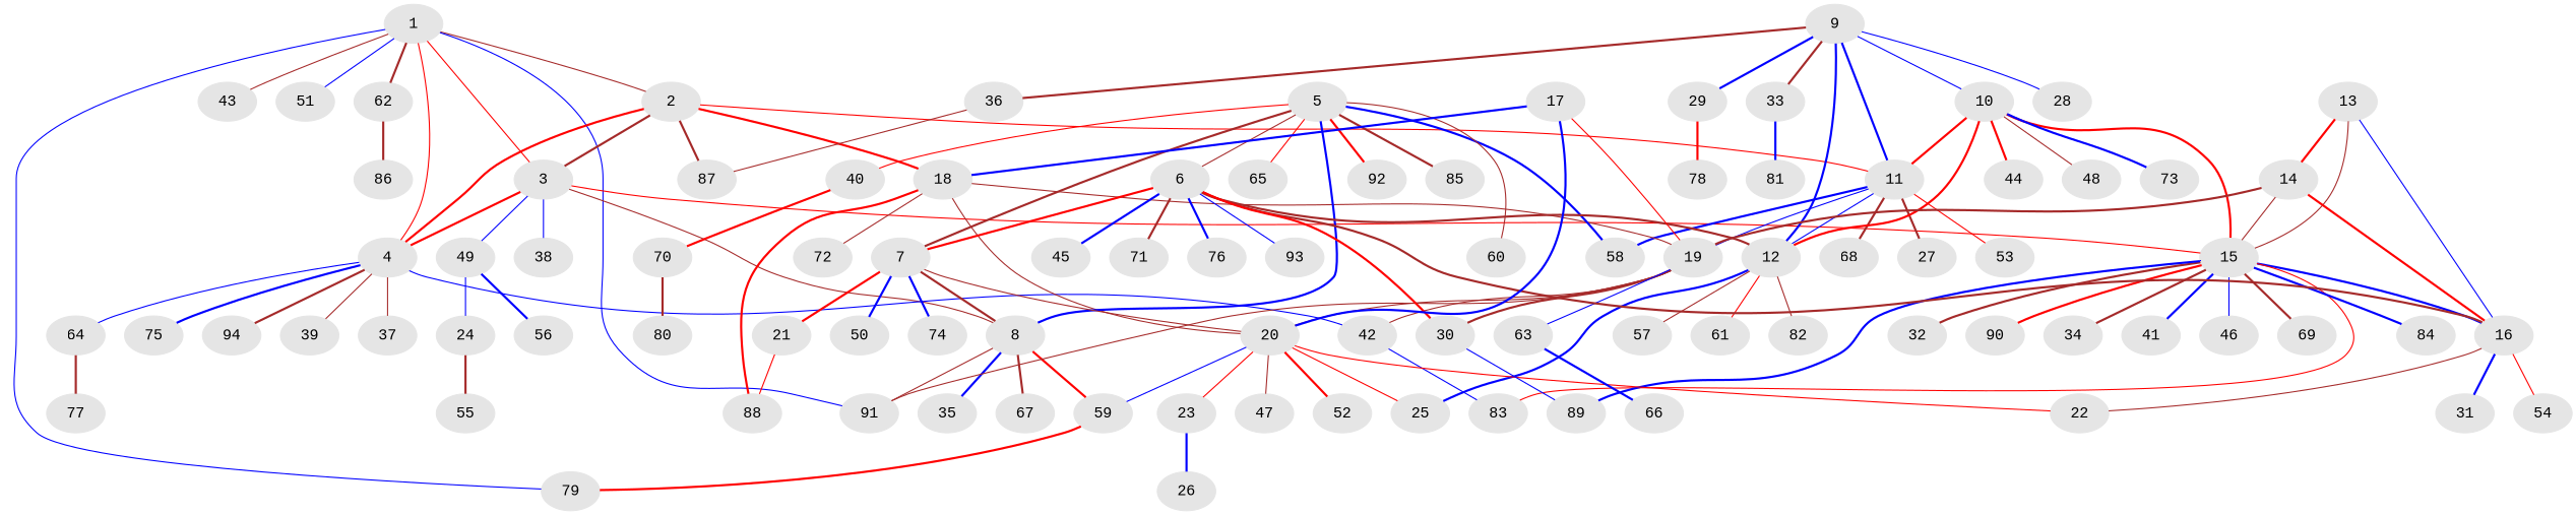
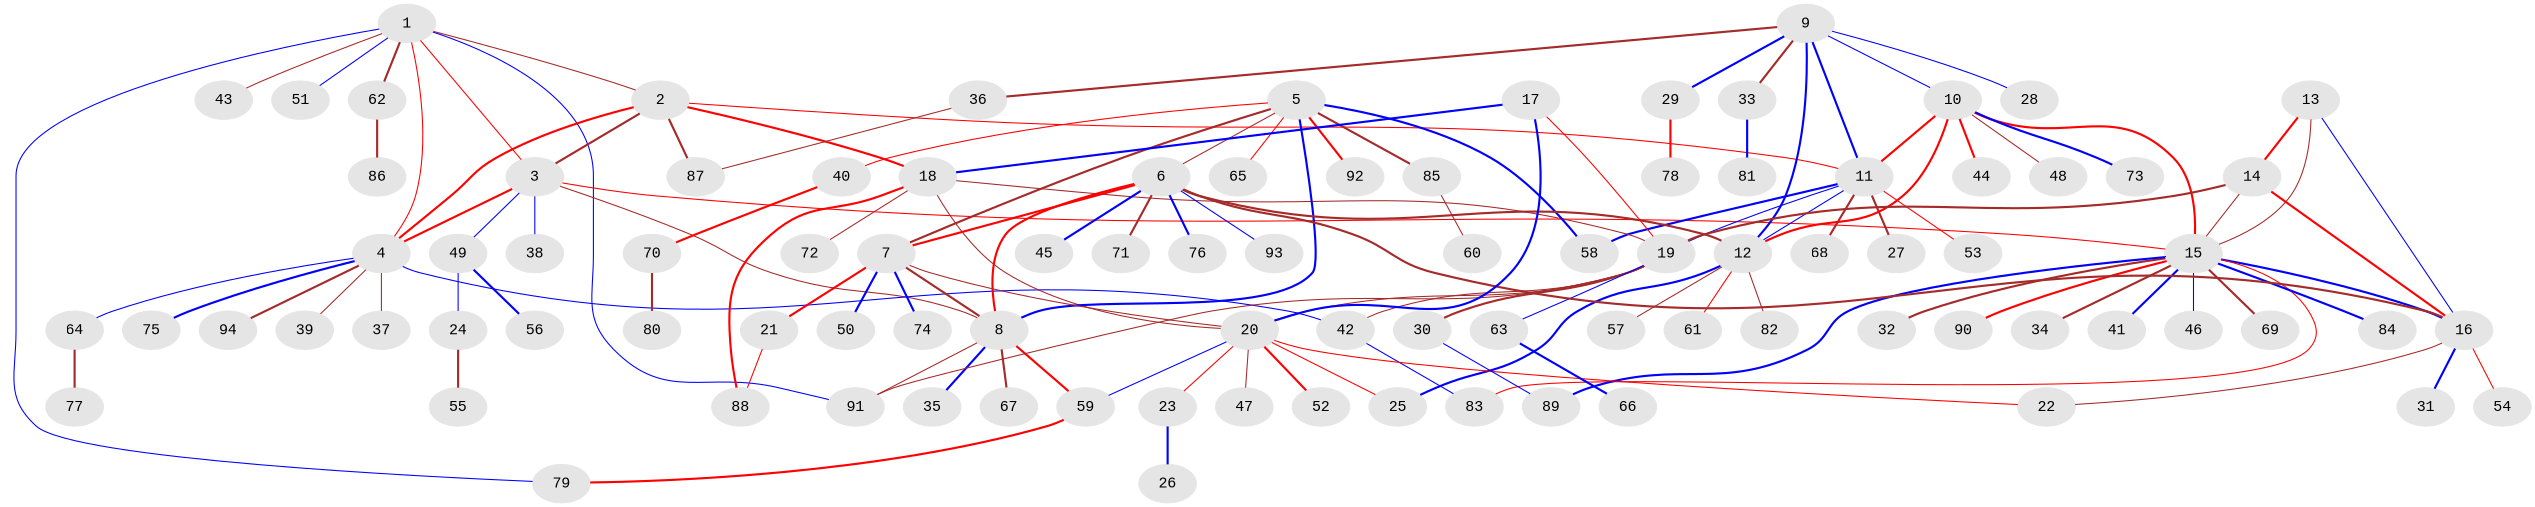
  graph {
    fontname="Liberation Mono"
    node [color=gray90 fontname="Liberation Mono" style=filled]
    edge [color=brown fontname="Liberation Mono" style=bold]
    1
    2
    3
    4
    43
    51
    62
    79
    91
    11
    18
    87
    8
    15
    38
    49
    37
    39
    42
    64
    75
    94
    86
    58
    12
    19
    27
    53
    68
    20
    72
    88
    35
    59
    67
    16
    32
    34
    41
    46
    69
    83
    84
    89
    90
    24
    56
    77
    5
    6
    7
    40
    60
    65
    85
    92
    45
    71
    76
    93
    21
    50
    74
    70
    25
    57
    61
    82
    31
    22
    54
    23
    47
    52
    9
    10
    28
    29
    33
    36
    44
    48
    73
    78
    81
    30
    63
    13
    14
    55
    17
    66
    26
    80
    1 -- 2 [style=solid]
    1 -- 3 [color=red style=solid]
    1 -- 4 [color=red style=solid]
    1 -- 43 [style=solid]
    1 -- 51 [color=blue style=solid]
    1 -- 62
    1 -- 79 [color=blue style=solid]
    1 -- 91 [color=blue style=solid]
    2 -- 3
    2 -- 4 [color=red]
    2 -- 11 [color=red style=solid]
    2 -- 18 [color=red]
    2 -- 87
    3 -- 4 [color=red]
    3 -- 8 [style=solid]
    3 -- 15 [color=red style=solid]
    3 -- 38 [color=blue style=solid]
    3 -- 49 [color=blue style=solid]
    4 -- 37 [style=solid]
    4 -- 39 [style=solid]
    4 -- 42 [color=blue style=solid]
    4 -- 64 [color=blue style=solid]
    4 -- 75 [color=blue]
    4 -- 94
    62 -- 86
    11 -- 58 [color=blue]
    11 -- 12 [color=blue style=solid]
    11 -- 19 [color=blue style=solid]
    11 -- 27
    11 -- 53 [color=red style=solid]
    11 -- 68
    18 -- 19 [style=solid]
    18 -- 20 [style=solid]
    18 -- 72 [style=solid]
    18 -- 88 [color=red]
    8 -- 91 [style=solid]
    8 -- 35 [color=blue]
    8 -- 59 [color=red]
    8 -- 67
    15 -- 16 [color=blue]
    15 -- 32
    15 -- 34
    15 -- 41 [color=blue]
    15 -- 46 [color=blue style=solid]
    15 -- 69
    15 -- 83 [color=red style=solid]
    15 -- 84 [color=blue]
    15 -- 89 [color=blue]
    15 -- 90 [color=red]
    49 -- 24 [color=blue style=solid]
    49 -- 56 [color=blue]
    42 -- 83 [color=blue style=solid]
    64 -- 77
    12 -- 25 [color=blue]
    12 -- 57 [style=solid]
    12 -- 61 [color=red style=solid]
    12 -- 82 [style=solid]
    19 -- 91 [style=solid]
    19 -- 42 [style=solid]
    19 -- 20 [style=solid]
    19 -- 30
    19 -- 63 [color=blue style=solid]
    20 -- 59 [color=blue style=solid]
    20 -- 25 [color=red style=solid]
    20 -- 22 [color=red style=solid]
    20 -- 23 [color=red style=solid]
    20 -- 47 [style=solid]
    20 -- 52 [color=red]
    59 -- 79 [color=red]
    16 -- 31 [color=blue]
    16 -- 22 [style=solid]
    16 -- 54 [color=red style=solid]
    24 -- 55
    5 -- 8 [color=blue]
    5 -- 58 [color=blue]
    5 -- 6 [style=solid]
    5 -- 7
    5 -- 40 [color=red style=solid]
-   5 -- 60 [style=solid]
+   85 -- 60 [style=solid]
    5 -- 65 [color=red style=solid]
    5 -- 85
    5 -- 92 [color=red]
-   6 -- 30 [color=red]
+   6 -- 8 [color=red]
    6 -- 12
    6 -- 16
    6 -- 7 [color=red]
    6 -- 45 [color=blue]
    6 -- 71
    6 -- 76 [color=blue]
    6 -- 93 [color=blue style=solid]
    7 -- 8
    7 -- 20 [style=solid]
    7 -- 21 [color=red]
    7 -- 50 [color=blue]
    7 -- 74 [color=blue]
    40 -- 70 [color=red]
    21 -- 88 [color=red style=solid]
    70 -- 80
    23 -- 26 [color=blue]
    9 -- 11 [color=blue]
    9 -- 12 [color=blue]
    9 -- 10 [color=blue style=solid]
    9 -- 28 [color=blue style=solid]
    9 -- 29 [color=blue]
    9 -- 33
    9 -- 36
    10 -- 11 [color=red]
    10 -- 15 [color=red]
    10 -- 12 [color=red]
    10 -- 44 [color=red]
    10 -- 48 [style=solid]
    10 -- 73 [color=blue]
    29 -- 78 [color=red]
    33 -- 81 [color=blue]
    36 -- 87 [style=solid]
    30 -- 89 [color=blue style=solid]
    63 -- 66 [color=blue]
    13 -- 15 [style=solid]
    13 -- 16 [color=blue style=solid]
    13 -- 14 [color=red]
    14 -- 15 [style=solid]
    14 -- 19
    14 -- 16 [color=red]
    17 -- 18 [color=blue]
    17 -- 19 [color=red style=solid]
    17 -- 20 [color=blue]
  }
